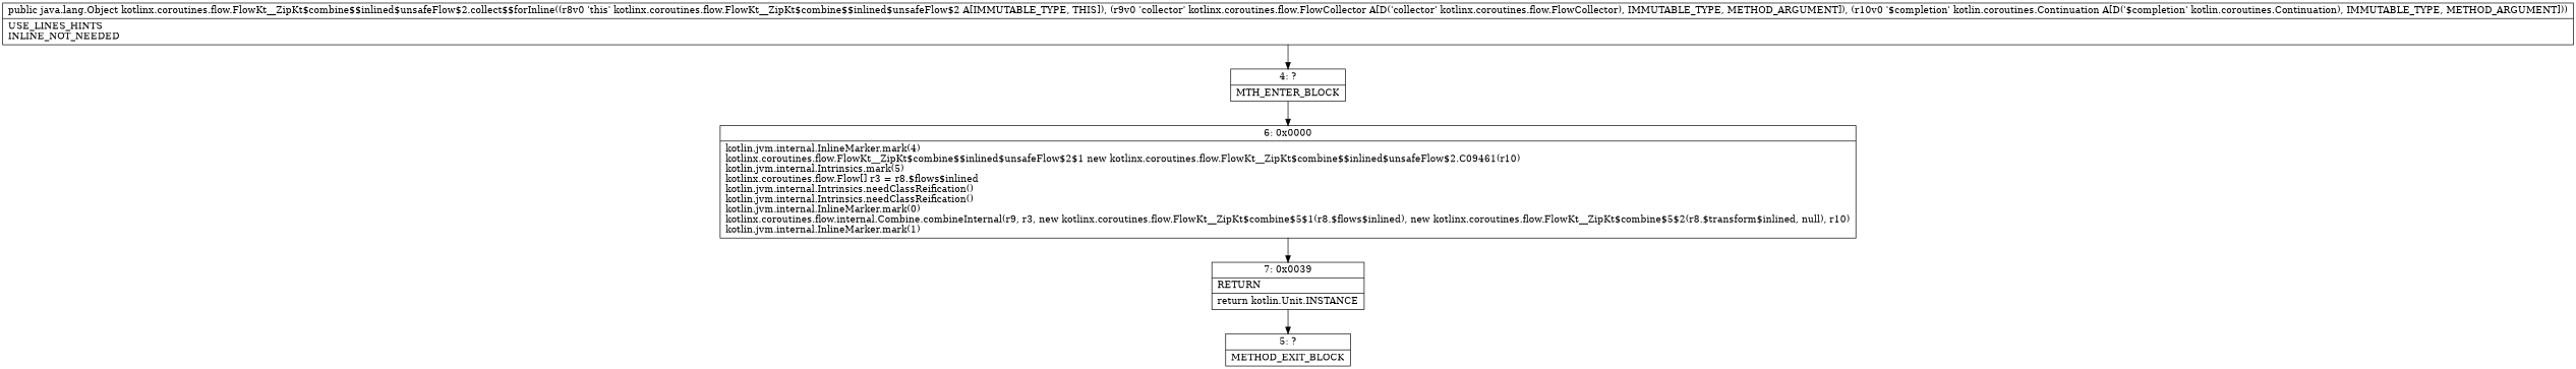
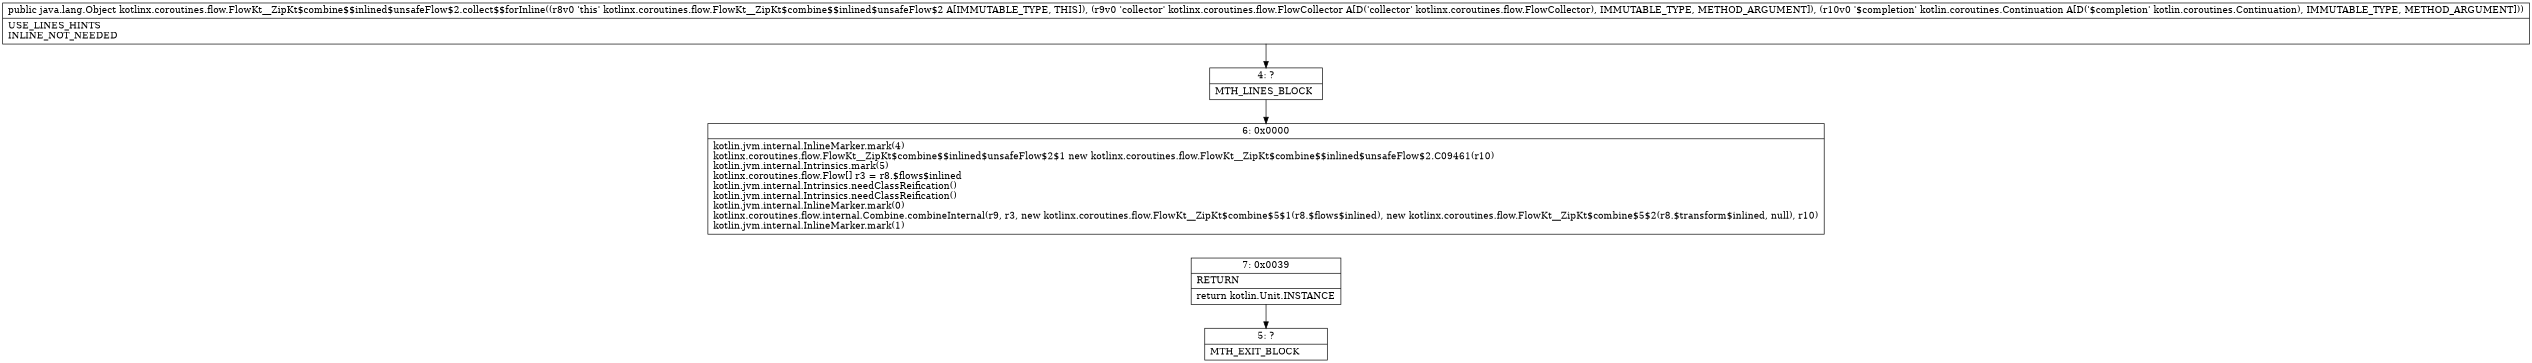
  digraph {
    node [shape=record]
-   n1 [label="{4\:\ ?|MTH_ENTER_BLOCK\l}"]
+   n1 [label="{4\:\ ?|MTH_LINES_BLOCK\l}"]
    n2 [label="{6\:\ 0x0000|kotlin.jvm.internal.InlineMarker.mark(4)\lkotlinx.coroutines.flow.FlowKt__ZipKt$combine$$inlined$unsafeFlow$2$1 new kotlinx.coroutines.flow.FlowKt__ZipKt$combine$$inlined$unsafeFlow$2.C09461(r10)\lkotlin.jvm.internal.Intrinsics.mark(5)\lkotlinx.coroutines.flow.Flow[] r3 = r8.$flows$inlined\lkotlin.jvm.internal.Intrinsics.needClassReification()\lkotlin.jvm.internal.Intrinsics.needClassReification()\lkotlin.jvm.internal.InlineMarker.mark(0)\lkotlinx.coroutines.flow.internal.Combine.combineInternal(r9, r3, new kotlinx.coroutines.flow.FlowKt__ZipKt$combine$5$1(r8.$flows$inlined), new kotlinx.coroutines.flow.FlowKt__ZipKt$combine$5$2(r8.$transform$inlined, null), r10)\lkotlin.jvm.internal.InlineMarker.mark(1)\l}"]
    n3 [label="{7\:\ 0x0039|RETURN\l|return kotlin.Unit.INSTANCE\l}"]
-   n4 [label="{5\:\ ?|METHOD_EXIT_BLOCK\l}"]
+   n4 [label="{5\:\ ?|MTH_EXIT_BLOCK\l}"]
    n5 [label="{public java.lang.Object kotlinx.coroutines.flow.FlowKt__ZipKt$combine$$inlined$unsafeFlow$2.collect$$forInline((r8v0 'this' kotlinx.coroutines.flow.FlowKt__ZipKt$combine$$inlined$unsafeFlow$2 A[IMMUTABLE_TYPE, THIS]), (r9v0 'collector' kotlinx.coroutines.flow.FlowCollector A[D('collector' kotlinx.coroutines.flow.FlowCollector), IMMUTABLE_TYPE, METHOD_ARGUMENT]), (r10v0 '$completion' kotlin.coroutines.Continuation A[D('$completion' kotlin.coroutines.Continuation), IMMUTABLE_TYPE, METHOD_ARGUMENT]))  | USE_LINES_HINTS\lINLINE_NOT_NEEDED\l}"]
    n1 -> n2
-   n2 -> n3
    n3 -> n4
    n5 -> n1
  }
